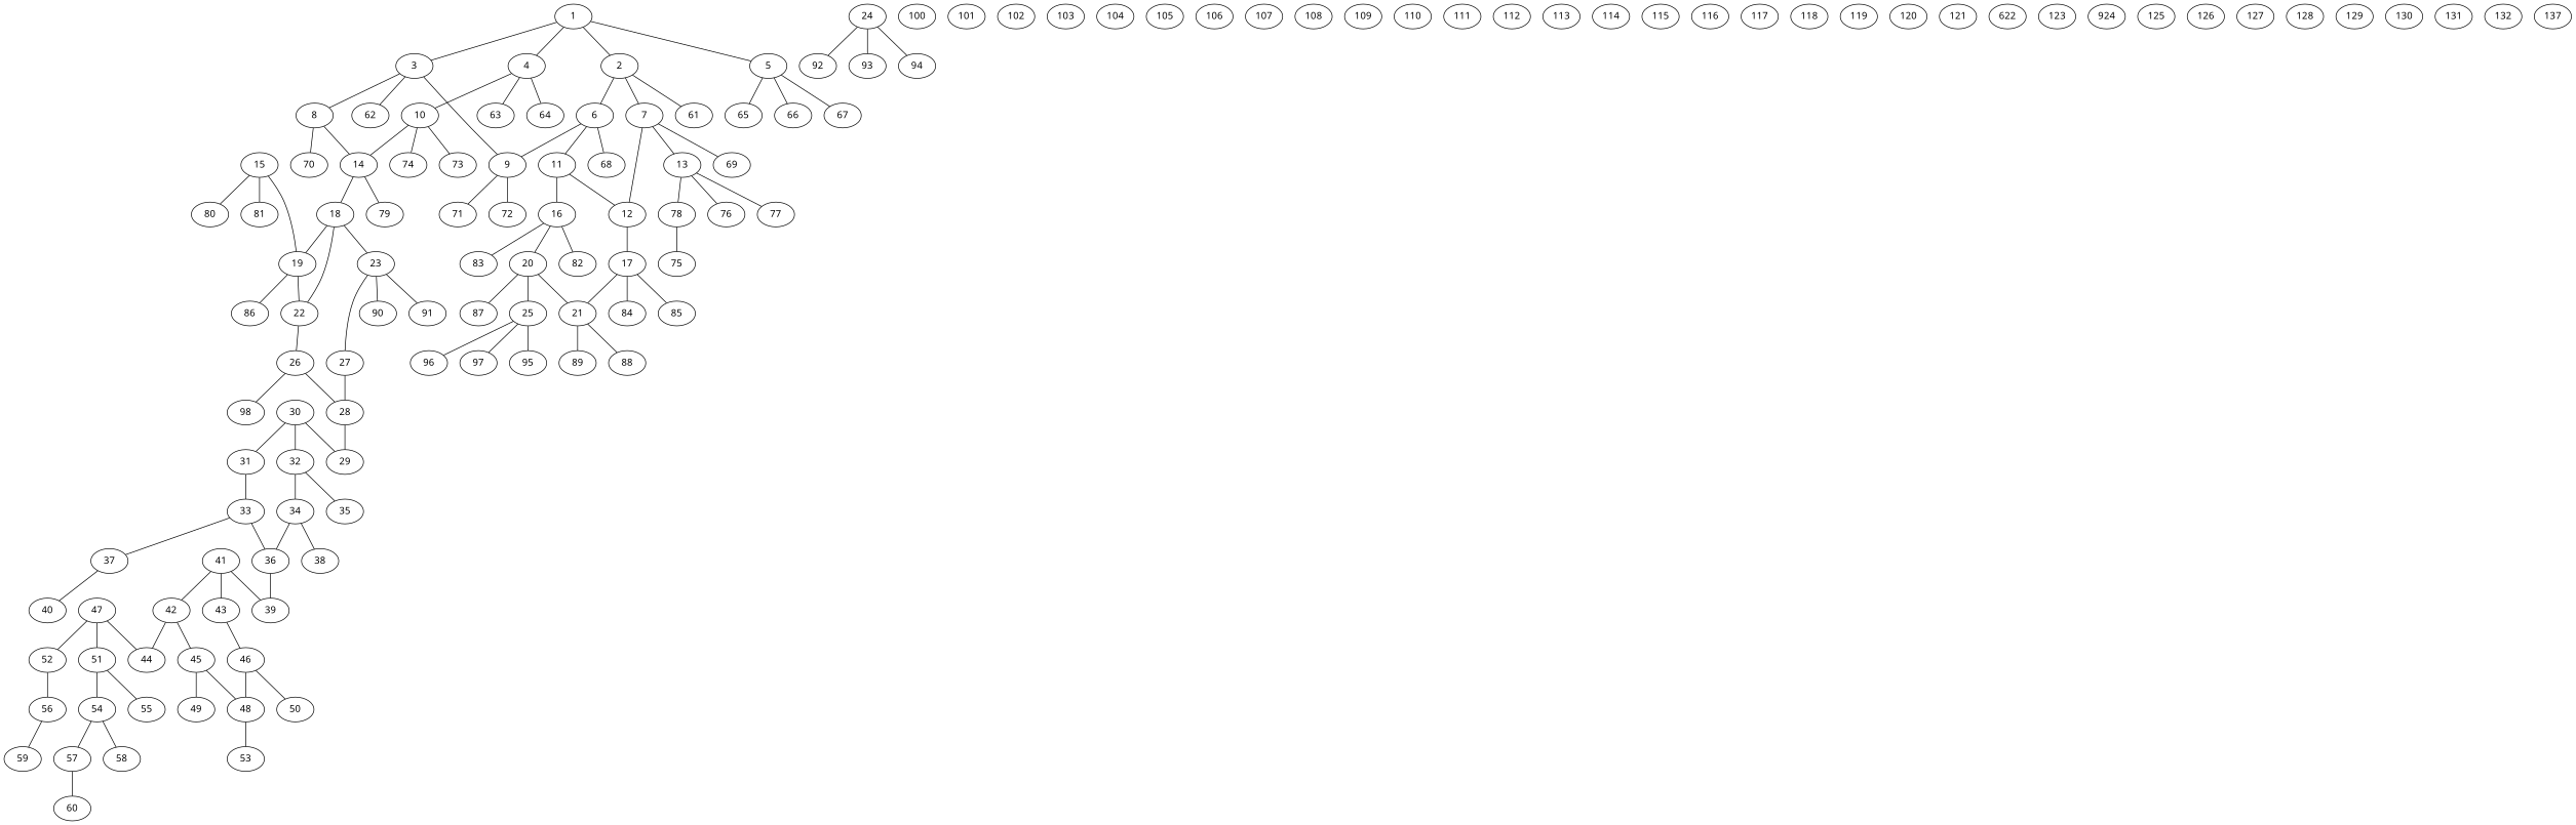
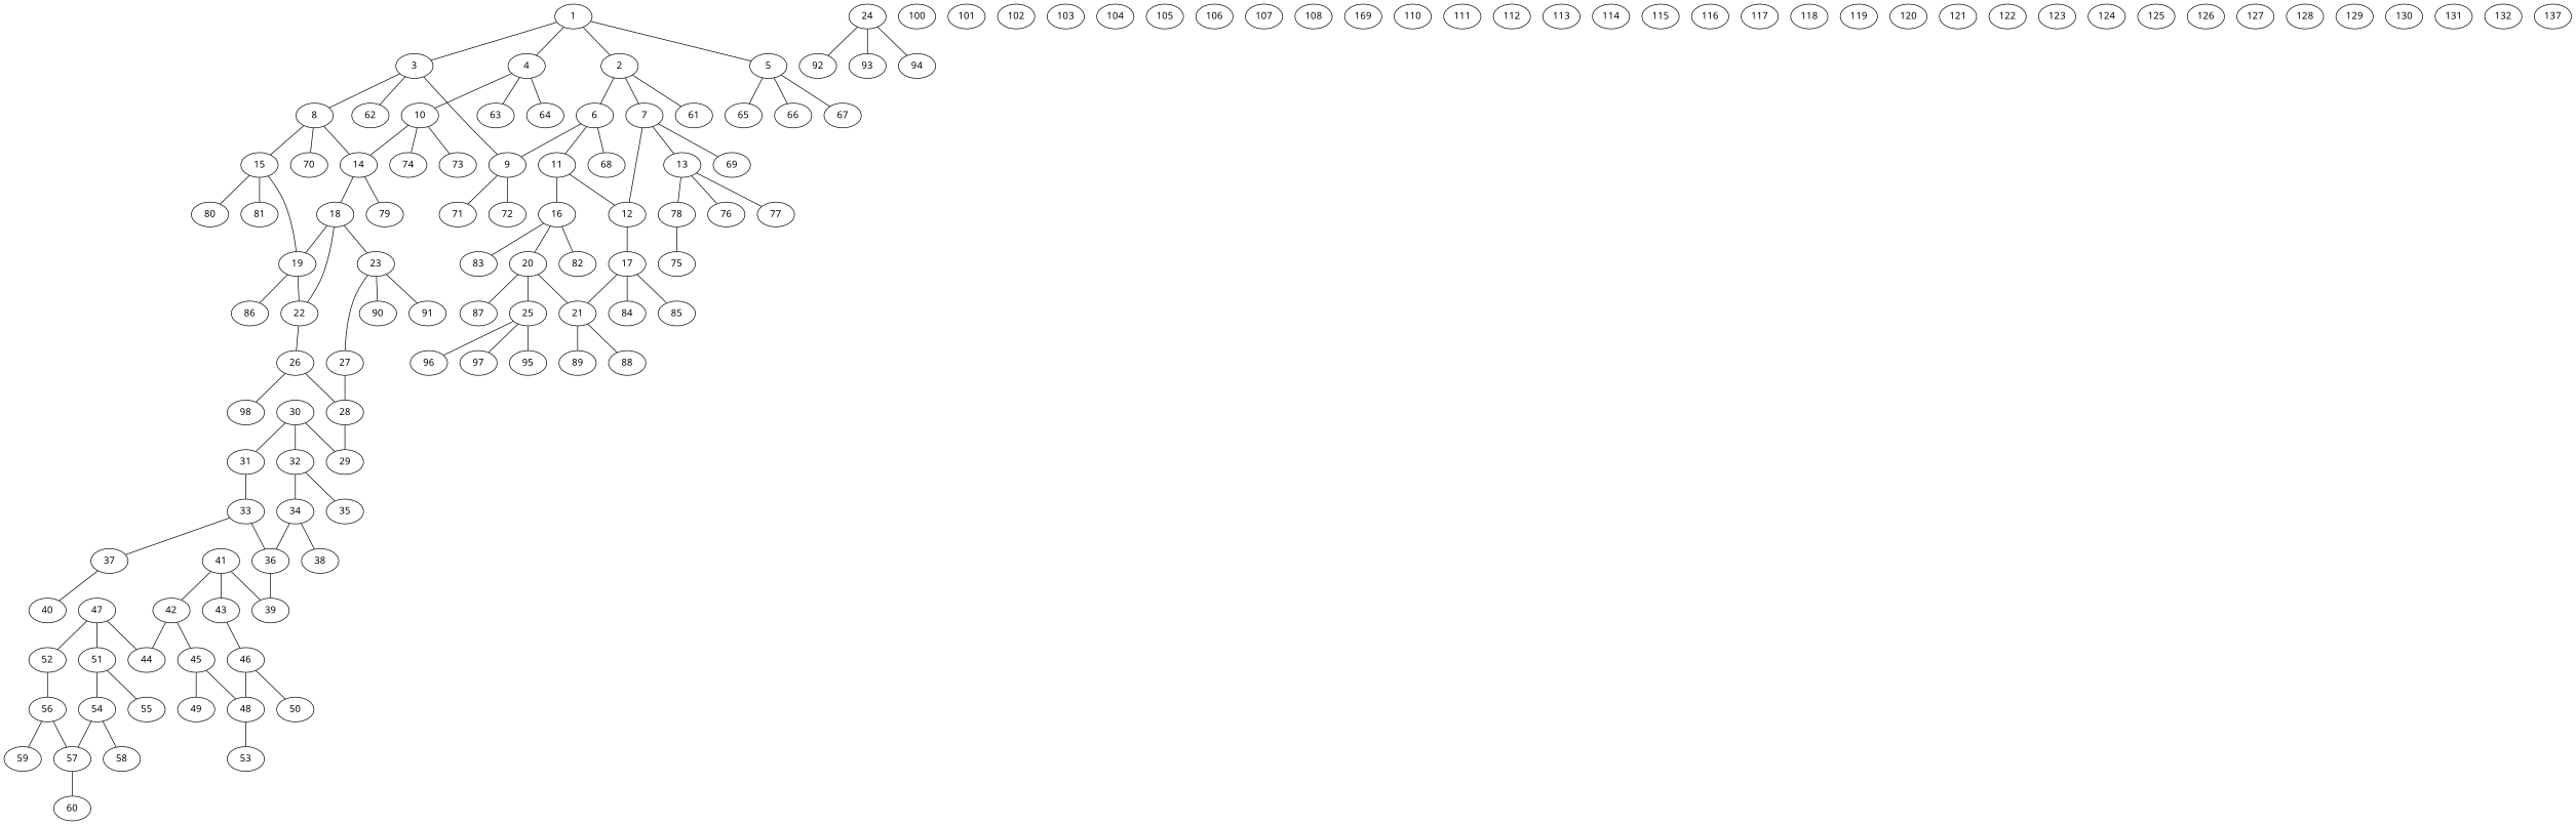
  graph {
    fontname="Noto Sans"
    node [chem=H fontname="Noto Sans"]
    edge [fontname="Noto Sans" valence=1]
    1 [chem=C]
    2 [chem=C]
    3 [chem=C]
    4 [chem=C]
    5 [chem=C]
    6 [chem=C]
    7 [chem=C]
    61
    8 [chem=C]
    9 [chem=C]
    62
    10 [chem=C]
    63
    64
    65
    66
    67
    11 [chem=N]
    68
    12 [chem=C]
    13 [chem=C]
    69
    14 [chem=C]
    15 [chem=C]
    70
    71
    72
    73
    74
    16 [chem=C]
    17 [chem=C]
    76
    77
    78
    18 [chem=C]
    79
    19 [chem=C]
    80
    81
    20 [chem=C]
    82
    83
    21 [chem=C]
    84
    85
    75
    22 [chem=C]
    23 [chem=C]
    86
    25 [chem=C]
    87
    88
    89
    26 [chem=C]
    27 [chem=C]
    90
    91
    24 [chem=C]
    92
    93
    94
    95
    96
    97
    28 [chem=C]
    98
    29 [chem=O]
    30 [chem=C]
    31 [chem=O]
    32 [chem=C]
    33 [chem=C]
    34 [chem=C]
    35 [chem=O]
    36 [chem=C]
    37 [chem=C]
    38 [chem=O]
    39 [chem=O]
    40 [chem=O]
    41 [chem=C]
    42 [chem=C]
    43 [chem=O]
    44 [chem=O]
    45 [chem=C]
    46 [chem=C]
    48 [chem=C]
    49 [chem=O]
    50 [chem=C]
    53 [chem=O]
    47 [chem=C]
    51 [chem=C]
    52 [chem=O]
    54 [chem=C]
    55 [chem=O]
    56 [chem=C]
    57 [chem=C]
    58 [chem=O]
    59 [chem=C]
    60 [chem=O]
    100
    101
    102
    103
    104
    105
    106
    107
    108
-   109
+   109 [label=169]
    110
    111
    112
    113
    114
    115
    116
    117
    118
    119
    120
    121
-   122 [label=622]
+   122
    123
-   124 [label=924]
+   124
    125
    126
    127
    128
    129
    130
    131
    132
    n132 [label=137]
    1 -- 2
    1 -- 3
    1 -- 4
    1 -- 5
    2 -- 6
    2 -- 7
    2 -- 61
    3 -- 8
    3 -- 9
    3 -- 62
    4 -- 10
    4 -- 63
    4 -- 64
    5 -- 65
    5 -- 66
    5 -- 67
    6 -- 9
    6 -- 11
    6 -- 68
    7 -- 12
    7 -- 13
    7 -- 69
    8 -- 14
+   8 -- 15
    8 -- 70
    9 -- 71
    9 -- 72
    10 -- 14
    10 -- 73
    10 -- 74
    11 -- 12
    11 -- 16
    12 -- 17
    13 -- 76
    13 -- 77
    13 -- 78
    14 -- 18
    14 -- 79
    15 -- 19
    15 -- 80
    15 -- 81
    16 -- 20
    16 -- 82
    16 -- 83
    17 -- 21
    17 -- 84
    17 -- 85
    78 -- 75
    18 -- 19
    18 -- 22
    18 -- 23
    19 -- 22 [valence=2]
    19 -- 86
    20 -- 21
    20 -- 25
    20 -- 87
    21 -- 88
    21 -- 89
    22 -- 26
    23 -- 27
    23 -- 90
    23 -- 91
    25 -- 95
    25 -- 96
    25 -- 97
    26 -- 28
    26 -- 98
    27 -- 28
    24 -- 92
    24 -- 93
    24 -- 94
    28 -- 29
    30 -- 29
    30 -- 31
    30 -- 32
    31 -- 33
    32 -- 34
    32 -- 35
    33 -- 36
    33 -- 37
    34 -- 36
    34 -- 38
    36 -- 39
    37 -- 40
    41 -- 39
    41 -- 42
    41 -- 43
    42 -- 44
    42 -- 45
    43 -- 46
    45 -- 48
    45 -- 49
    46 -- 48
    46 -- 50
    48 -- 53
    47 -- 44
    47 -- 51
    47 -- 52
    51 -- 54
    51 -- 55
    52 -- 56
    54 -- 57
    54 -- 58
+   56 -- 57
    56 -- 59
    57 -- 60
  }
